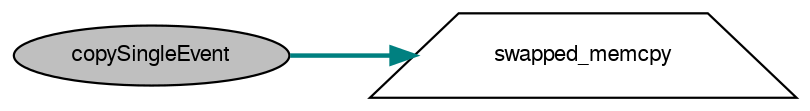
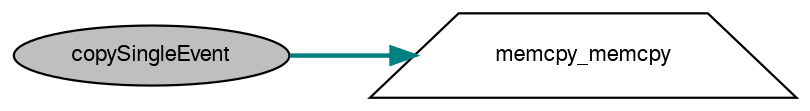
  digraph {
    rankdir=LR
    node [color=black fontname=FreeSans fontsize=10]
    n1 [fillcolor=grey75 fontcolor=black height=0.2 label=copySingleEvent shape=ellipse style=filled width=0.4]
-   n2 [height=0.2 label=swapped_memcpy shape=trapezium width=0.4]
+   n2 [height=0.2 label=memcpy_memcpy shape=trapezium width=0.4]
    n1 -> n2 [color=teal fontname=FreeSans fontsize=10 labelfontname=FreeSans labelfontsize=10 style=bold arrowhead=normal]
  }
